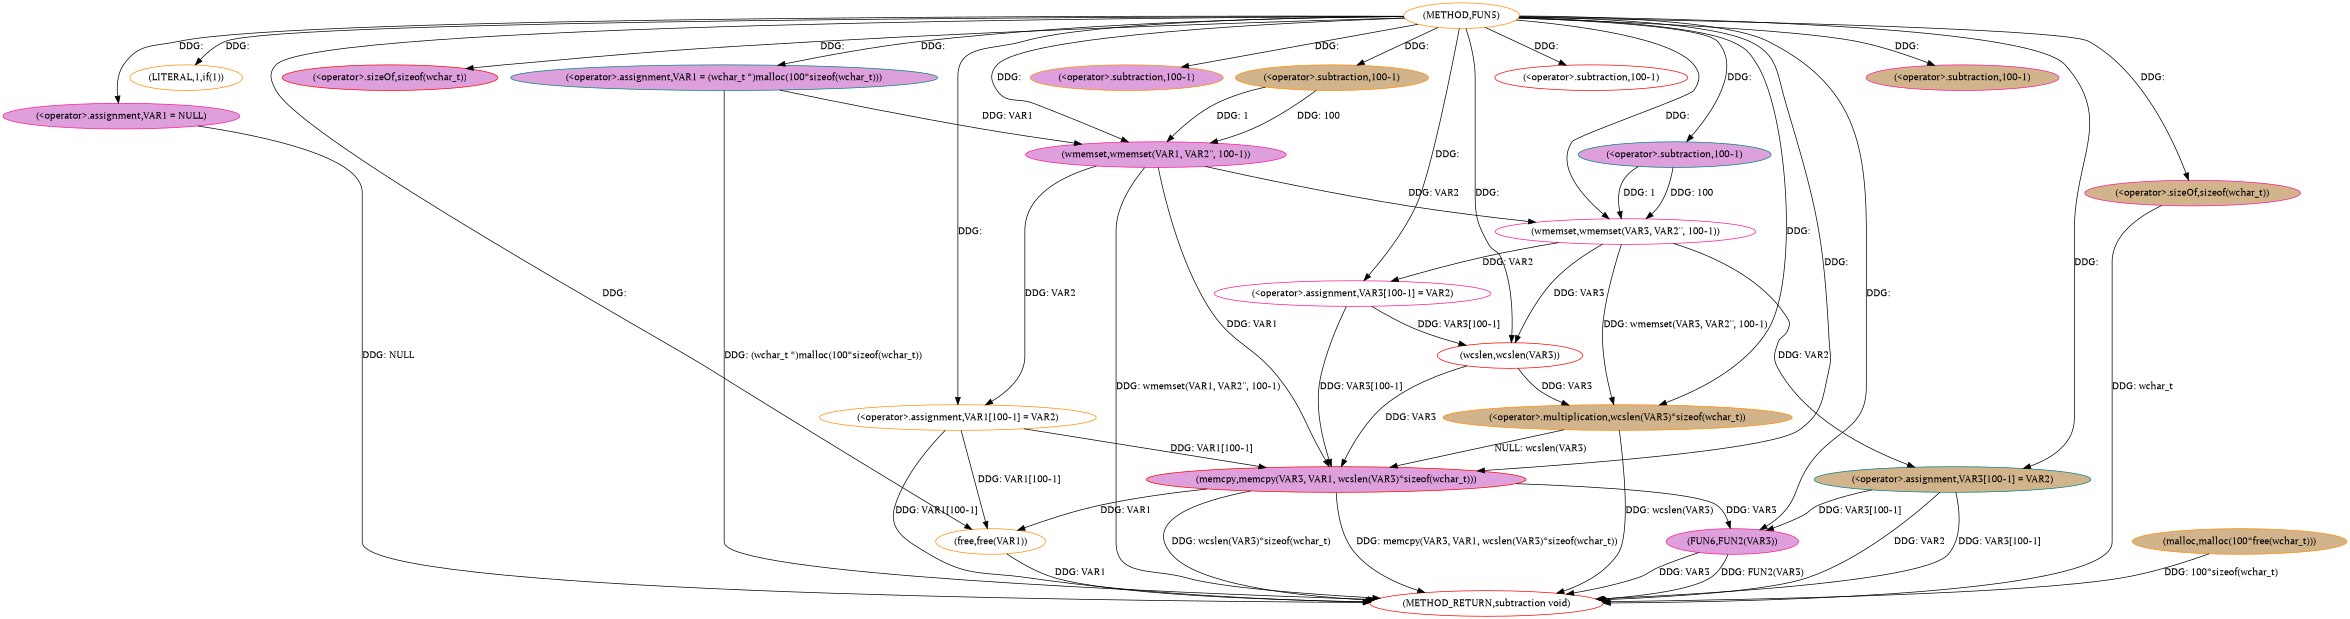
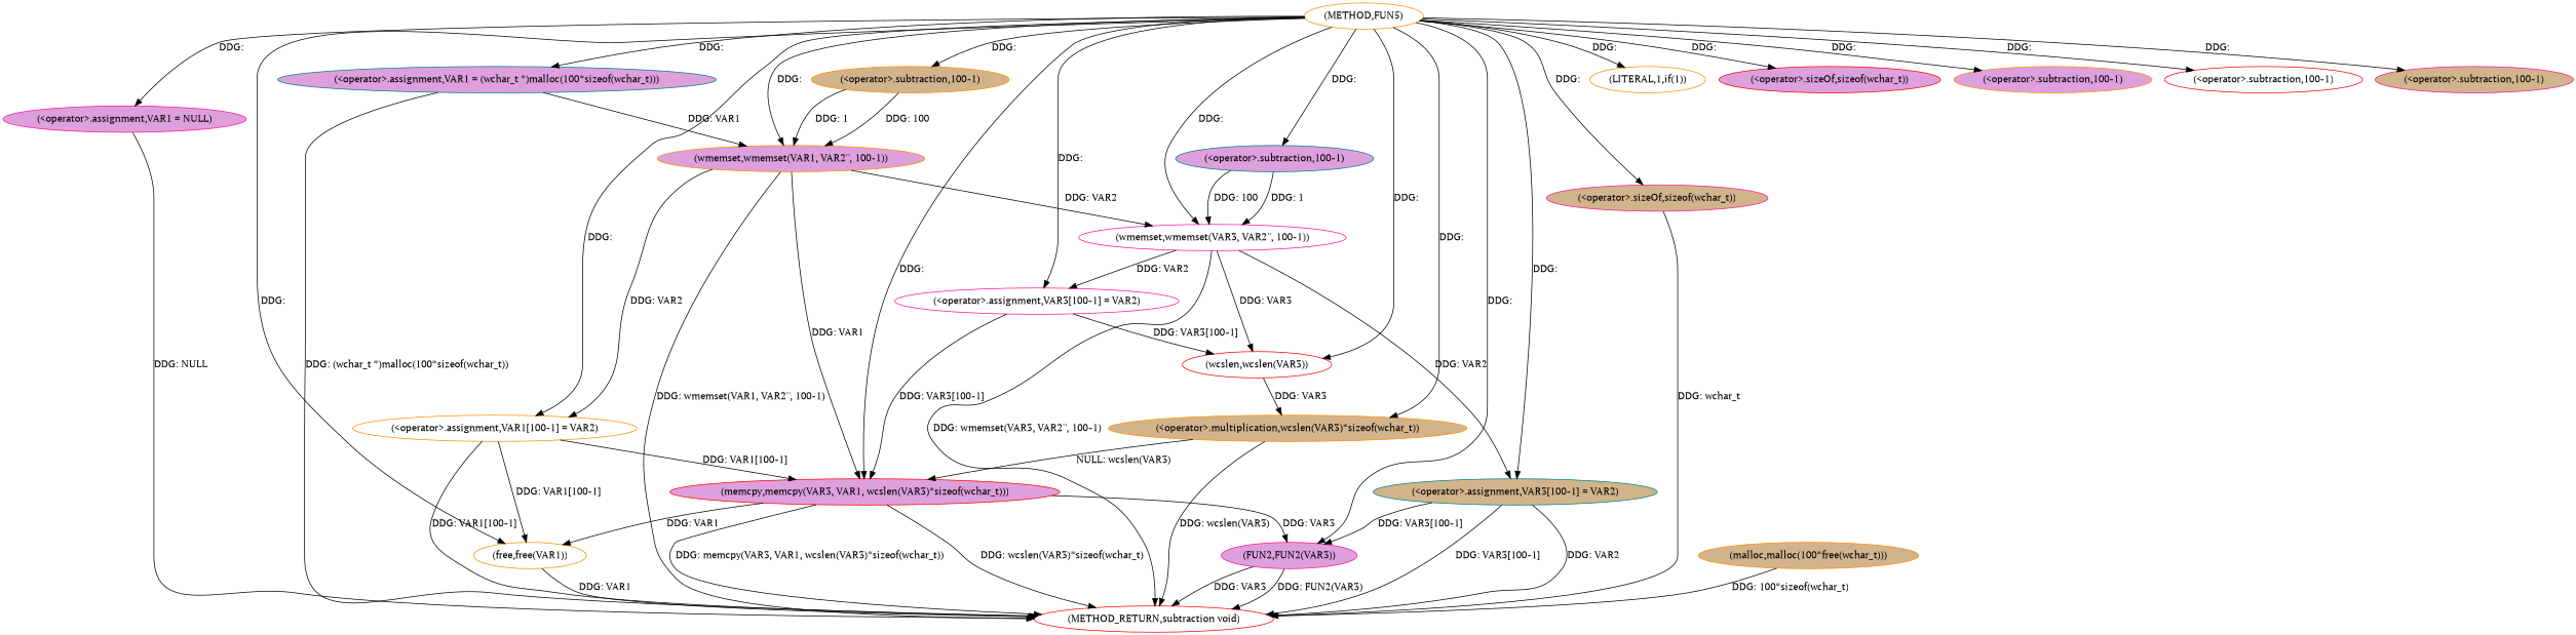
  digraph {
    fontname="PT Serif"
    node [color=darkorange fillcolor=white fontname="PT Serif" style=filled]
    edge [fontname="PT Serif"]
    n1 [label="(METHOD,FUN5)"]
    n2 [color=deeppink fillcolor=plum label="(<operator>.assignment,VAR1 = NULL)"]
    n3 [label="(LITERAL,1,if(1))"]
    n4 [color=teal fillcolor=plum label="(<operator>.assignment,VAR1 = (wchar_t *)malloc(100*sizeof(wchar_t)))"]
    n5 [color=red fillcolor=plum label="(<operator>.sizeOf,sizeof(wchar_t))"]
-   n6 [color=deeppink fillcolor=plum label="(wmemset,wmemset(VAR1, VAR2'', 100-1))"]
+   n6 [fillcolor=plum label="(wmemset,wmemset(VAR1, VAR2'', 100-1))"]
    n7 [fillcolor=tan label="(<operator>.subtraction,100-1)"]
    n8 [label="(<operator>.assignment,VAR1[100-1] = VAR2)"]
    n9 [fillcolor=plum label="(<operator>.subtraction,100-1)"]
    n10 [color=deeppink label="(wmemset,wmemset(VAR3, VAR2'', 100-1))"]
    n11 [color=teal fillcolor=plum label="(<operator>.subtraction,100-1)"]
    n12 [color=deeppink label="(<operator>.assignment,VAR3[100-1] = VAR2)"]
    n13 [color=red label="(<operator>.subtraction,100-1)"]
    n14 [color=red fillcolor=plum label="(memcpy,memcpy(VAR3, VAR1, wcslen(VAR3)*sizeof(wchar_t)))"]
    n15 [fillcolor=tan label="(<operator>.multiplication,wcslen(VAR3)*sizeof(wchar_t))"]
    n16 [color=red label="(wcslen,wcslen(VAR3))"]
    n17 [color=deeppink fillcolor=tan label="(<operator>.sizeOf,sizeof(wchar_t))"]
    n18 [color=teal fillcolor=tan label="(<operator>.assignment,VAR3[100-1] = VAR2)"]
    n19 [color=deeppink fillcolor=tan label="(<operator>.subtraction,100-1)"]
-   n20 [color=deeppink fillcolor=plum label="(FUN6,FUN2(VAR3))"]
+   n20 [color=deeppink fillcolor=plum label="(FUN2,FUN2(VAR3))"]
    n21 [label="(free,free(VAR1))"]
    n22 [color=red label="(METHOD_RETURN,subtraction void)"]
    n23 [fillcolor=tan label="(malloc,malloc(100*free(wchar_t)))"]
    n1 -> n2 [label="DDG: "]
    n1 -> n3 [label="DDG: "]
    n1 -> n4 [label="DDG: "]
    n1 -> n5 [label="DDG: "]
    n1 -> n6 [label="DDG: "]
    n1 -> n7 [label="DDG: "]
    n1 -> n8 [label="DDG: "]
    n1 -> n9 [label="DDG: "]
    n1 -> n10 [label="DDG: "]
    n1 -> n11 [label="DDG: "]
    n1 -> n12 [label="DDG: "]
    n1 -> n13 [label="DDG: "]
    n1 -> n14 [label="DDG: "]
    n1 -> n15 [label="DDG: "]
    n1 -> n16 [label="DDG: "]
    n1 -> n17 [label="DDG: "]
    n1 -> n18 [label="DDG: "]
    n1 -> n19 [label="DDG: "]
    n1 -> n20 [label="DDG: "]
    n1 -> n21 [label="DDG: "]
    n2 -> n22 [label="DDG: NULL"]
    n4 -> n6 [label="DDG: VAR1"]
    n4 -> n22 [label="DDG: (wchar_t *)malloc(100*sizeof(wchar_t))"]
    n6 -> n8 [label="DDG: VAR2"]
    n6 -> n10 [label="DDG: VAR2"]
    n6 -> n14 [label="DDG: VAR1"]
    n6 -> n22 [label="DDG: wmemset(VAR1, VAR2'', 100-1)"]
    n7 -> n6 [label="DDG: 100"]
    n7 -> n6 [label="DDG: 1"]
    n8 -> n14 [label="DDG: VAR1[100-1]"]
    n8 -> n21 [label="DDG: VAR1[100-1]"]
    n8 -> n22 [label="DDG: VAR1[100-1]"]
    n10 -> n12 [label="DDG: VAR2"]
    n10 -> n16 [label="DDG: VAR3"]
    n10 -> n18 [label="DDG: VAR2"]
-   n10 -> n15 [label="DDG: wmemset(VAR3, VAR2'', 100-1)"]
+   n10 -> n22 [label="DDG: wmemset(VAR3, VAR2'', 100-1)"]
    n11 -> n10 [label="DDG: 100"]
    n11 -> n10 [label="DDG: 1"]
    n12 -> n14 [label="DDG: VAR3[100-1]"]
    n12 -> n16 [label="DDG: VAR3[100-1]"]
    n14 -> n20 [label="DDG: VAR3"]
    n14 -> n21 [label="DDG: VAR1"]
    n14 -> n22 [label="DDG: wcslen(VAR3)*sizeof(wchar_t)"]
    n14 -> n22 [label="DDG: memcpy(VAR3, VAR1, wcslen(VAR3)*sizeof(wchar_t))"]
    n15 -> n14 [label="NULL: wcslen(VAR3)"]
    n15 -> n22 [label="DDG: wcslen(VAR3)"]
-   n16 -> n14 [label="DDG: VAR3"]
    n16 -> n15 [label="DDG: VAR3"]
    n17 -> n22 [label="DDG: wchar_t"]
    n18 -> n20 [label="DDG: VAR3[100-1]"]
    n18 -> n22 [label="DDG: VAR2"]
    n18 -> n22 [label="DDG: VAR3[100-1]"]
    n20 -> n22 [label="DDG: VAR3"]
    n20 -> n22 [label="DDG: FUN2(VAR3)"]
    n21 -> n22 [label="DDG: VAR1"]
    n23 -> n22 [label="DDG: 100*sizeof(wchar_t)"]
  }
